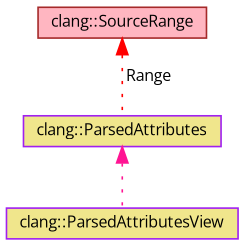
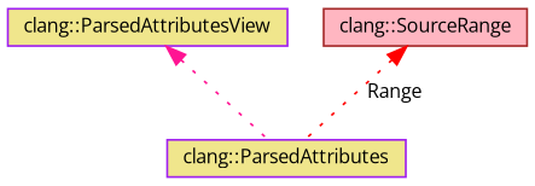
  digraph {
    fontname="Open Sans"
    node [color=purple fillcolor=khaki fontname="Open Sans" fontsize=10 shape=record style=filled]
    edge [dir=back fontname="Open Sans" fontsize=10 labelfontname=Helvetica labelfontsize=10 style=dotted]
    n1 [fontcolor=black height=0.2 label="clang::ParsedAttributes" width=0.4]
    n2 [height=0.2 label="clang::ParsedAttributesView" width=0.4]
    n3 [color=brown fillcolor=lightpink height=0.2 label="clang::SourceRange" width=0.4]
-   n1 -> n2 [color=deeppink]
+   n2 -> n1 [color=deeppink]
    n3 -> n1 [color=red label=" Range"]
  }
